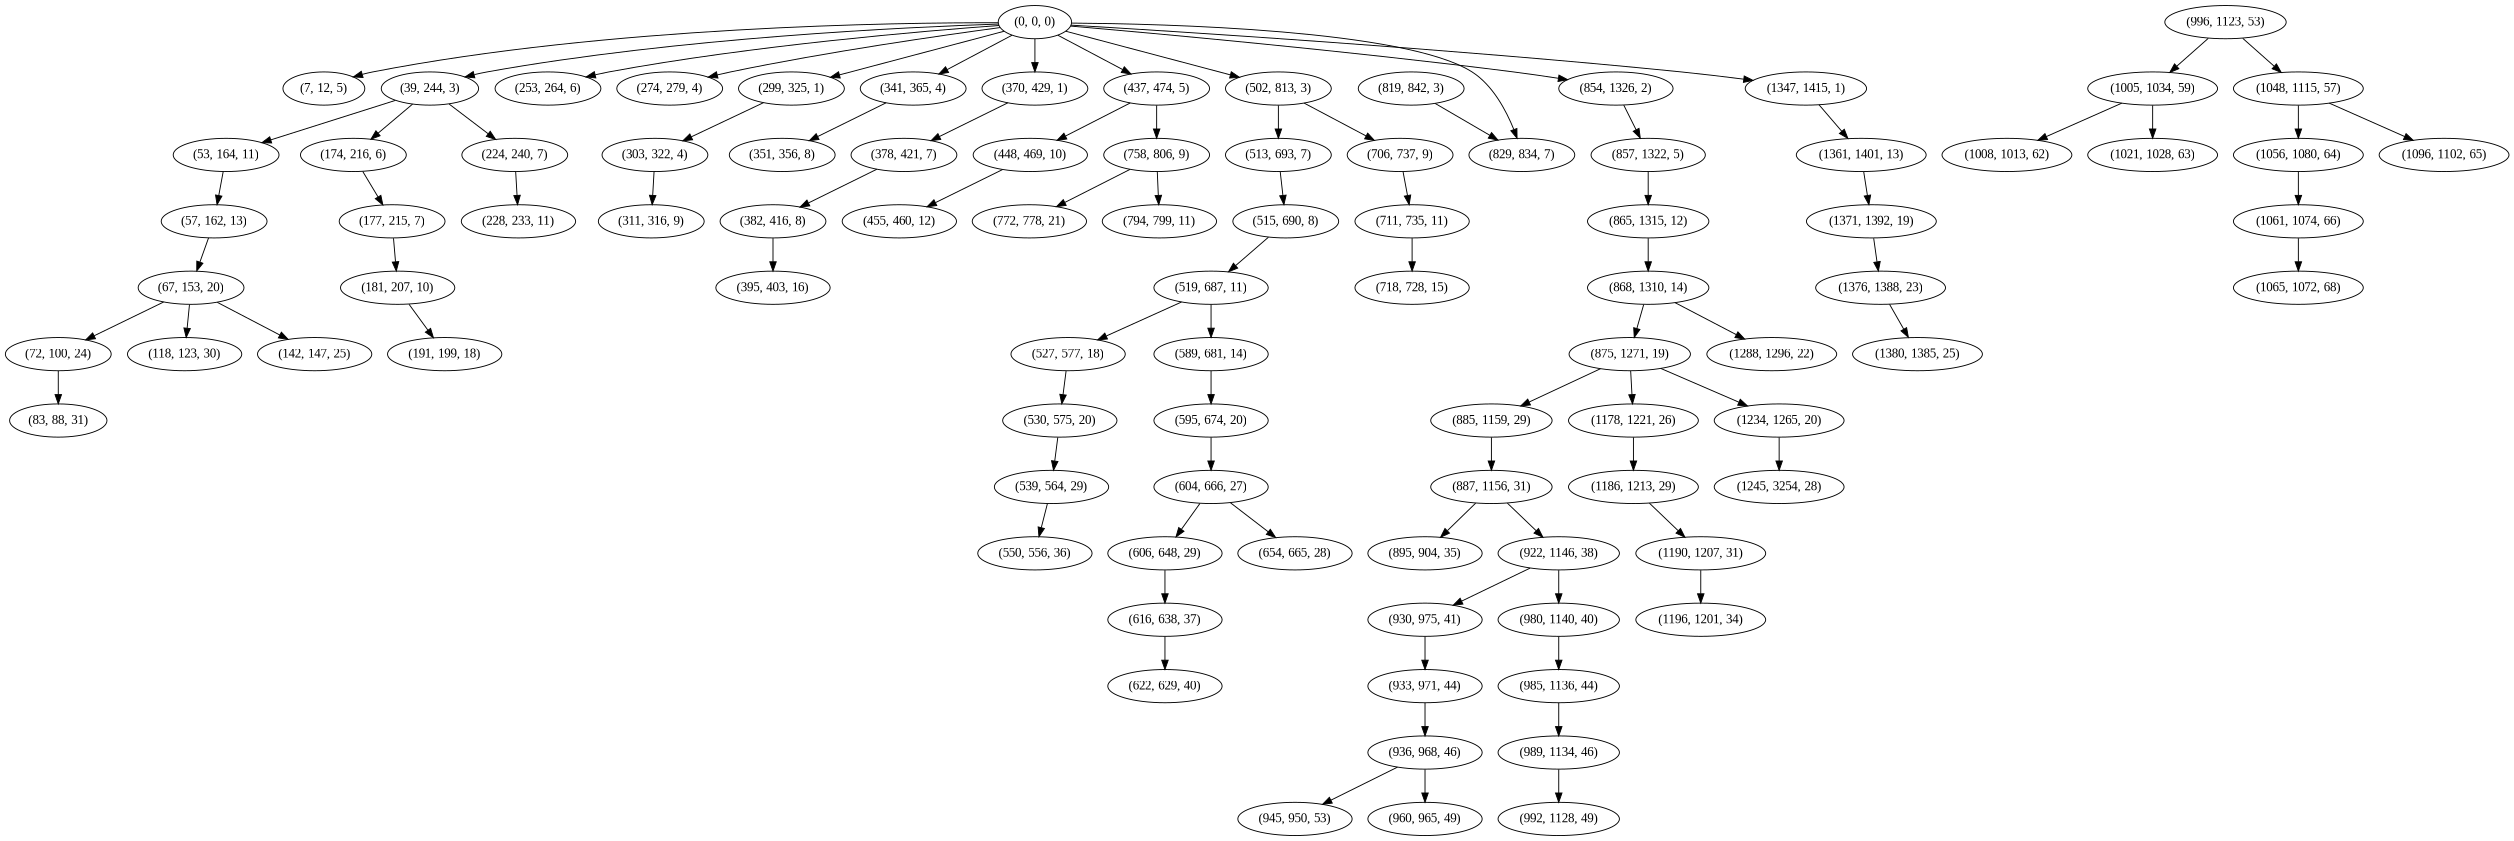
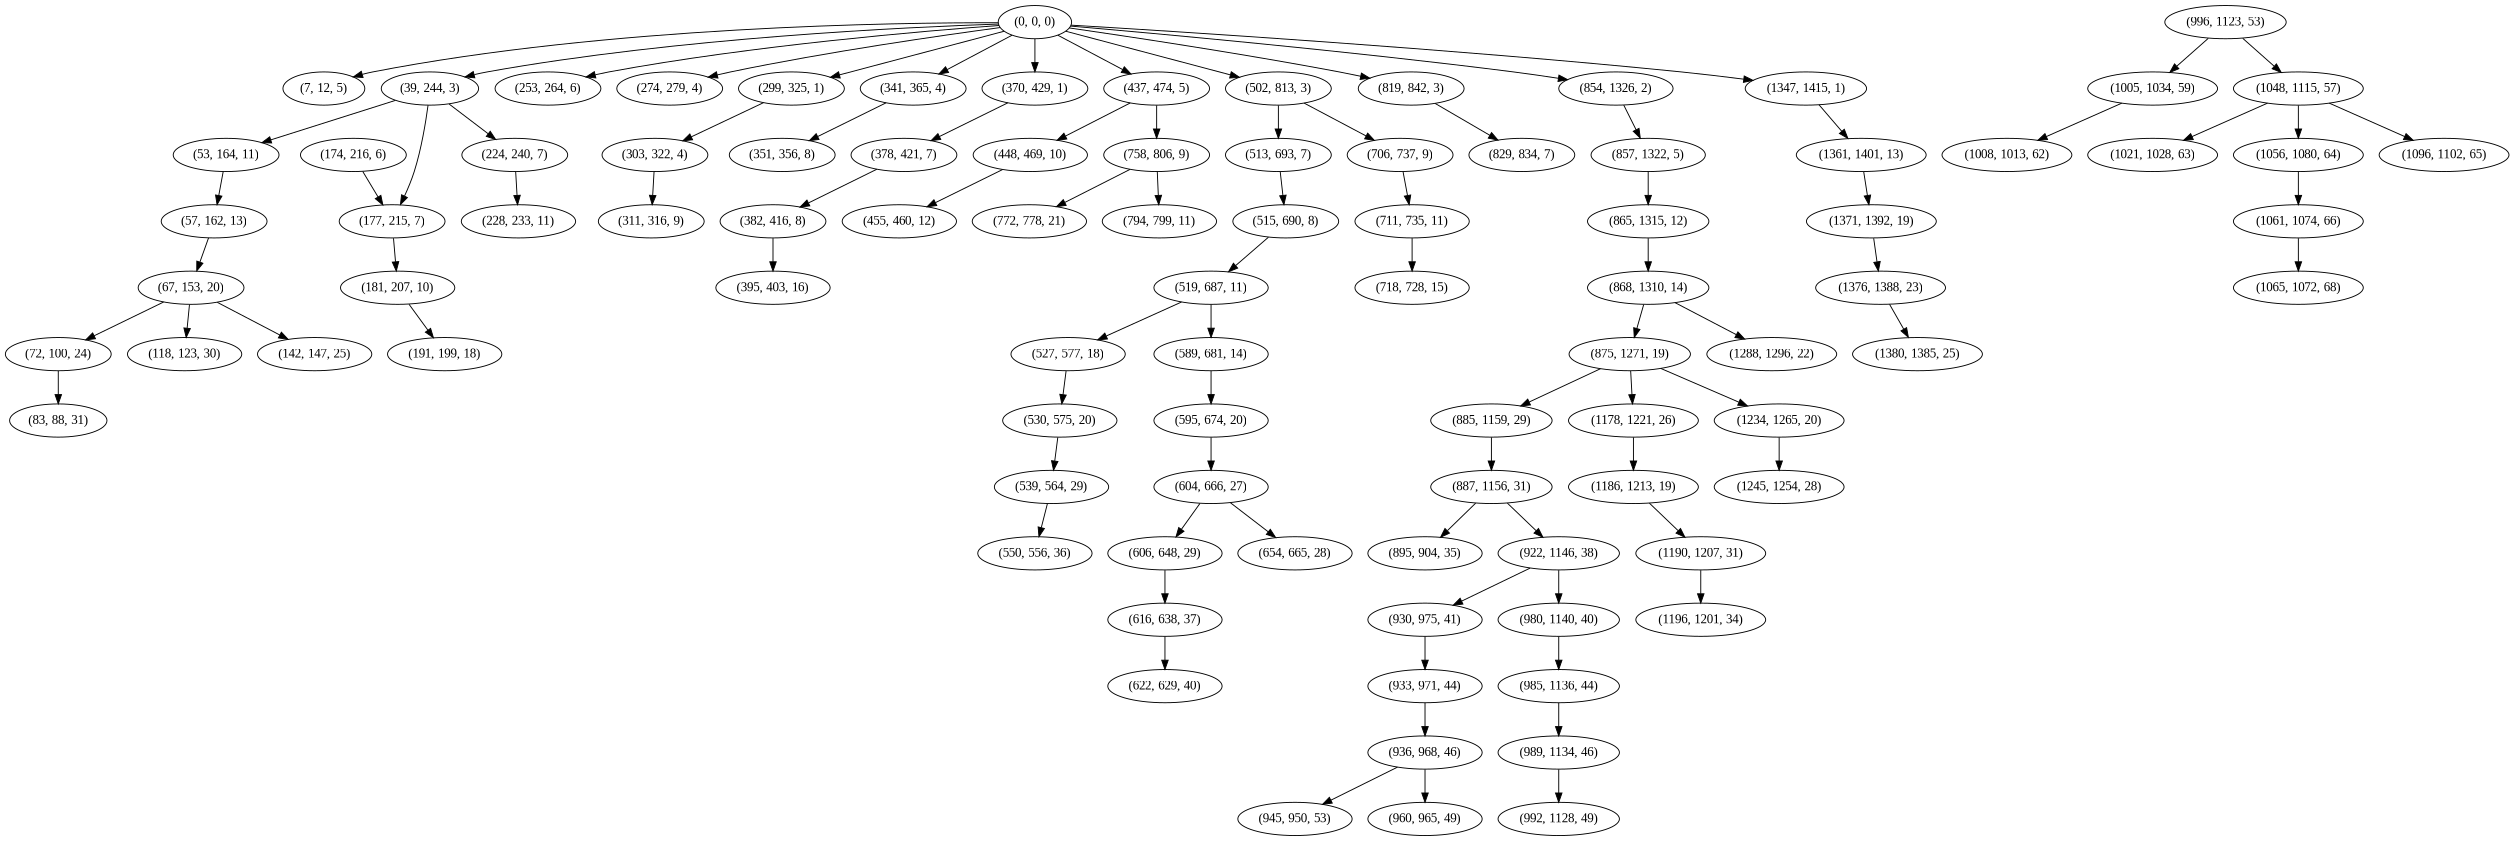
  digraph {
    fontname="Liberation Serif"
    node [fontname="Liberation Serif"]
    edge [fontname="Liberation Serif"]
    "(0, 0, 0)"
    "(7, 12, 5)"
    "(39, 244, 3)"
    "(253, 264, 6)"
    "(274, 279, 4)"
    "(299, 325, 1)"
    "(341, 365, 4)"
    "(370, 429, 1)"
    "(437, 474, 5)"
    "(502, 813, 3)"
    "(819, 842, 3)"
    "(854, 1326, 2)"
    "(1347, 1415, 1)"
    "(53, 164, 11)"
    "(174, 216, 6)"
    "(224, 240, 7)"
    "(303, 322, 4)"
    "(351, 356, 8)"
    "(378, 421, 7)"
    "(448, 469, 10)"
    "(758, 806, 9)"
    "(513, 693, 7)"
    "(706, 737, 9)"
    "(829, 834, 7)"
    "(857, 1322, 5)"
    "(1361, 1401, 13)"
    "(57, 162, 13)"
    "(177, 215, 7)"
    "(228, 233, 11)"
    "(67, 153, 20)"
    "(72, 100, 24)"
    "(118, 123, 30)"
    "(142, 147, 25)"
    "(83, 88, 31)"
    "(181, 207, 10)"
    "(191, 199, 18)"
    "(311, 316, 9)"
    "(382, 416, 8)"
    "(395, 403, 16)"
    "(455, 460, 12)"
    "(515, 690, 8)"
    "(711, 735, 11)"
    "(772, 778, 21)"
    "(794, 799, 11)"
    "(519, 687, 11)"
    "(527, 577, 18)"
    "(589, 681, 14)"
    "(530, 575, 20)"
    "(595, 674, 20)"
    "(539, 564, 29)"
    "(550, 556, 36)"
    "(604, 666, 27)"
    "(606, 648, 29)"
    "(654, 665, 28)"
    "(616, 638, 37)"
    "(622, 629, 40)"
    "(718, 728, 15)"
    "(865, 1315, 12)"
    "(868, 1310, 14)"
    "(875, 1271, 19)"
    "(1288, 1296, 22)"
    "(885, 1159, 29)"
    "(1178, 1221, 26)"
    "(1234, 1265, 20)"
    "(887, 1156, 31)"
-   "(1186, 1213, 29)"
-   "(1245, 1254, 28)" [label="(1245, 3254, 28)"]
+   "(1186, 1213, 29)" [label="(1186, 1213, 19)"]
+   "(1245, 1254, 28)"
    "(895, 904, 35)"
    "(922, 1146, 38)"
    "(930, 975, 41)"
    "(980, 1140, 40)"
    "(933, 971, 44)"
    "(985, 1136, 44)"
    "(936, 968, 46)"
    "(945, 950, 53)"
    "(960, 965, 49)"
    "(989, 1134, 46)"
    "(992, 1128, 49)"
    "(996, 1123, 53)"
    "(1005, 1034, 59)"
    "(1048, 1115, 57)"
    "(1008, 1013, 62)"
    "(1021, 1028, 63)"
    "(1056, 1080, 64)"
    "(1096, 1102, 65)"
    "(1061, 1074, 66)"
    "(1065, 1072, 68)"
    "(1190, 1207, 31)"
    "(1196, 1201, 34)"
    "(1371, 1392, 19)"
    "(1376, 1388, 23)"
    "(1380, 1385, 25)"
    "(0, 0, 0)" -> "(7, 12, 5)"
    "(0, 0, 0)" -> "(39, 244, 3)"
    "(0, 0, 0)" -> "(253, 264, 6)"
    "(0, 0, 0)" -> "(274, 279, 4)"
    "(0, 0, 0)" -> "(299, 325, 1)"
    "(0, 0, 0)" -> "(341, 365, 4)"
    "(0, 0, 0)" -> "(370, 429, 1)"
    "(0, 0, 0)" -> "(437, 474, 5)"
    "(0, 0, 0)" -> "(502, 813, 3)"
-   "(0, 0, 0)" -> "(829, 834, 7)"
+   "(0, 0, 0)" -> "(819, 842, 3)"
    "(0, 0, 0)" -> "(854, 1326, 2)"
    "(0, 0, 0)" -> "(1347, 1415, 1)"
    "(39, 244, 3)" -> "(53, 164, 11)"
-   "(39, 244, 3)" -> "(174, 216, 6)"
+   "(39, 244, 3)" -> "(177, 215, 7)"
    "(39, 244, 3)" -> "(224, 240, 7)"
    "(299, 325, 1)" -> "(303, 322, 4)"
    "(341, 365, 4)" -> "(351, 356, 8)"
    "(370, 429, 1)" -> "(378, 421, 7)"
    "(437, 474, 5)" -> "(448, 469, 10)"
    "(437, 474, 5)" -> "(758, 806, 9)"
    "(502, 813, 3)" -> "(513, 693, 7)"
    "(502, 813, 3)" -> "(706, 737, 9)"
    "(819, 842, 3)" -> "(829, 834, 7)"
    "(854, 1326, 2)" -> "(857, 1322, 5)"
    "(1347, 1415, 1)" -> "(1361, 1401, 13)"
    "(53, 164, 11)" -> "(57, 162, 13)"
    "(174, 216, 6)" -> "(177, 215, 7)"
    "(224, 240, 7)" -> "(228, 233, 11)"
    "(303, 322, 4)" -> "(311, 316, 9)"
    "(378, 421, 7)" -> "(382, 416, 8)"
    "(448, 469, 10)" -> "(455, 460, 12)"
    "(758, 806, 9)" -> "(772, 778, 21)"
    "(758, 806, 9)" -> "(794, 799, 11)"
    "(513, 693, 7)" -> "(515, 690, 8)"
    "(706, 737, 9)" -> "(711, 735, 11)"
    "(857, 1322, 5)" -> "(865, 1315, 12)"
    "(1361, 1401, 13)" -> "(1371, 1392, 19)"
    "(57, 162, 13)" -> "(67, 153, 20)"
    "(177, 215, 7)" -> "(181, 207, 10)"
    "(67, 153, 20)" -> "(72, 100, 24)"
    "(67, 153, 20)" -> "(118, 123, 30)"
    "(67, 153, 20)" -> "(142, 147, 25)"
    "(72, 100, 24)" -> "(83, 88, 31)"
    "(181, 207, 10)" -> "(191, 199, 18)"
    "(382, 416, 8)" -> "(395, 403, 16)"
    "(515, 690, 8)" -> "(519, 687, 11)"
    "(711, 735, 11)" -> "(718, 728, 15)"
    "(519, 687, 11)" -> "(527, 577, 18)"
    "(519, 687, 11)" -> "(589, 681, 14)"
    "(527, 577, 18)" -> "(530, 575, 20)"
    "(589, 681, 14)" -> "(595, 674, 20)"
    "(530, 575, 20)" -> "(539, 564, 29)"
    "(595, 674, 20)" -> "(604, 666, 27)"
    "(539, 564, 29)" -> "(550, 556, 36)"
    "(604, 666, 27)" -> "(606, 648, 29)"
    "(604, 666, 27)" -> "(654, 665, 28)"
    "(606, 648, 29)" -> "(616, 638, 37)"
    "(616, 638, 37)" -> "(622, 629, 40)"
    "(865, 1315, 12)" -> "(868, 1310, 14)"
    "(868, 1310, 14)" -> "(875, 1271, 19)"
    "(868, 1310, 14)" -> "(1288, 1296, 22)"
    "(875, 1271, 19)" -> "(885, 1159, 29)"
    "(875, 1271, 19)" -> "(1178, 1221, 26)"
    "(875, 1271, 19)" -> "(1234, 1265, 20)"
    "(885, 1159, 29)" -> "(887, 1156, 31)"
    "(1178, 1221, 26)" -> "(1186, 1213, 29)"
    "(1234, 1265, 20)" -> "(1245, 1254, 28)"
    "(887, 1156, 31)" -> "(895, 904, 35)"
    "(887, 1156, 31)" -> "(922, 1146, 38)"
    "(1186, 1213, 29)" -> "(1190, 1207, 31)"
    "(922, 1146, 38)" -> "(930, 975, 41)"
    "(922, 1146, 38)" -> "(980, 1140, 40)"
    "(930, 975, 41)" -> "(933, 971, 44)"
    "(980, 1140, 40)" -> "(985, 1136, 44)"
    "(933, 971, 44)" -> "(936, 968, 46)"
    "(985, 1136, 44)" -> "(989, 1134, 46)"
    "(936, 968, 46)" -> "(945, 950, 53)"
    "(936, 968, 46)" -> "(960, 965, 49)"
    "(989, 1134, 46)" -> "(992, 1128, 49)"
    "(996, 1123, 53)" -> "(1005, 1034, 59)"
    "(996, 1123, 53)" -> "(1048, 1115, 57)"
    "(1005, 1034, 59)" -> "(1008, 1013, 62)"
-   "(1005, 1034, 59)" -> "(1021, 1028, 63)"
+   "(1048, 1115, 57)" -> "(1021, 1028, 63)"
    "(1048, 1115, 57)" -> "(1056, 1080, 64)"
    "(1048, 1115, 57)" -> "(1096, 1102, 65)"
    "(1056, 1080, 64)" -> "(1061, 1074, 66)"
    "(1061, 1074, 66)" -> "(1065, 1072, 68)"
    "(1190, 1207, 31)" -> "(1196, 1201, 34)"
    "(1371, 1392, 19)" -> "(1376, 1388, 23)"
    "(1376, 1388, 23)" -> "(1380, 1385, 25)"
  }
